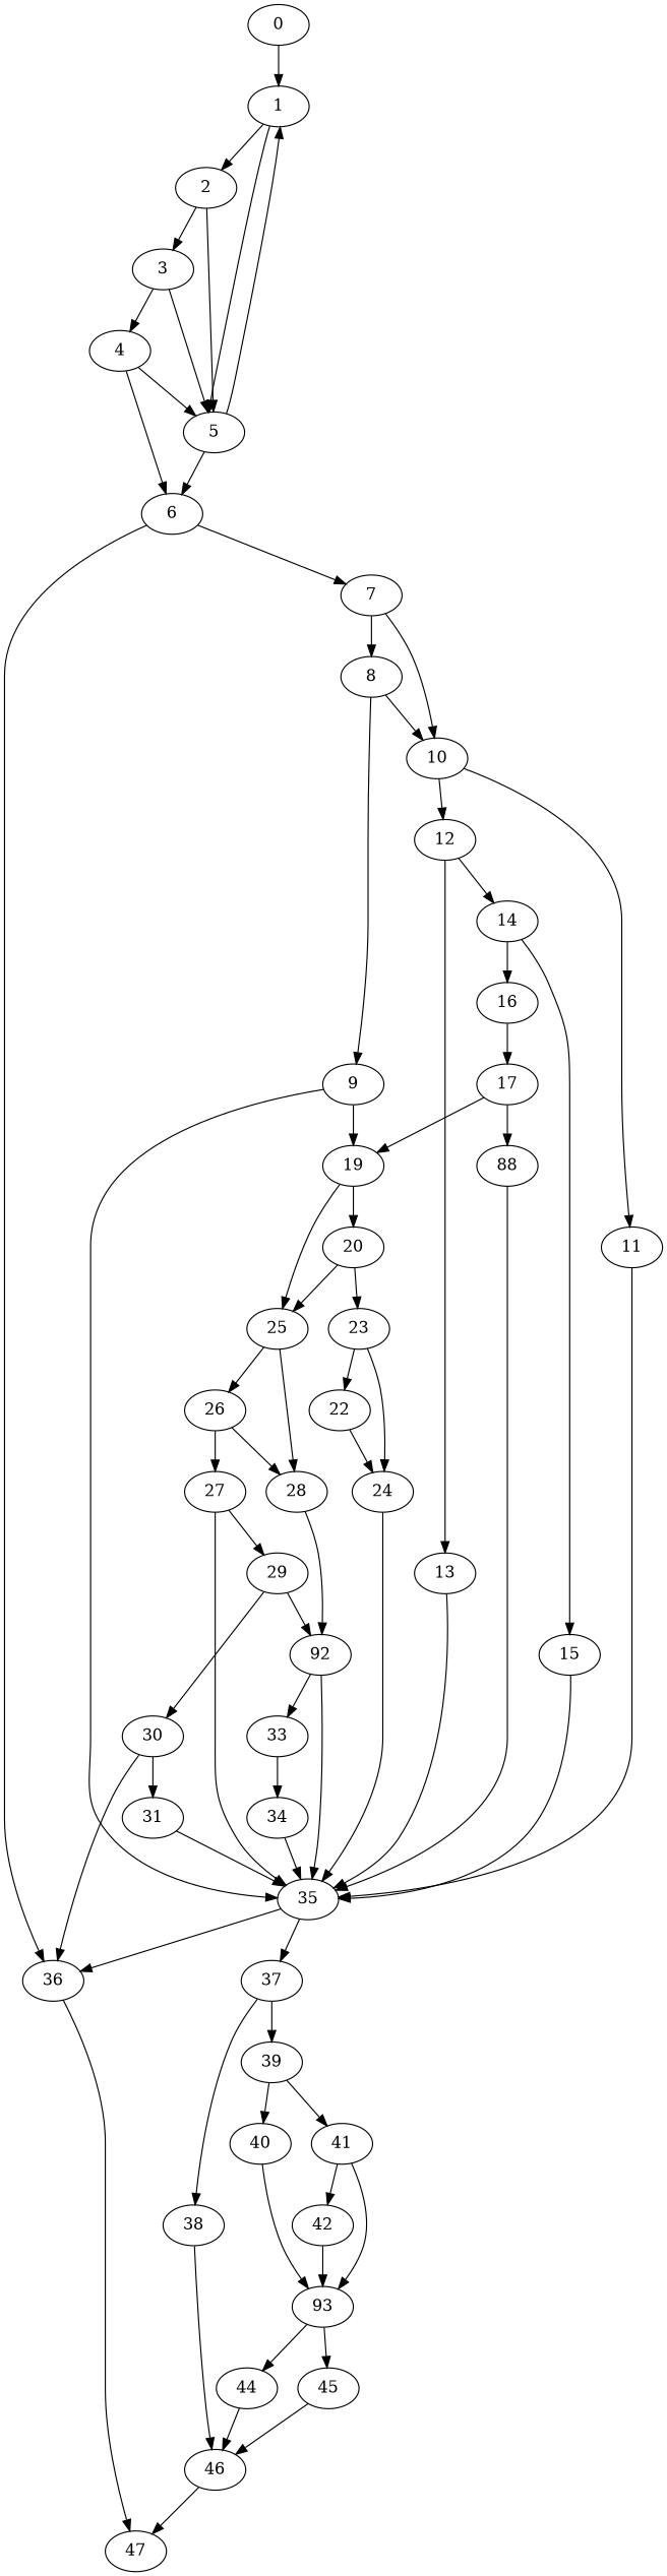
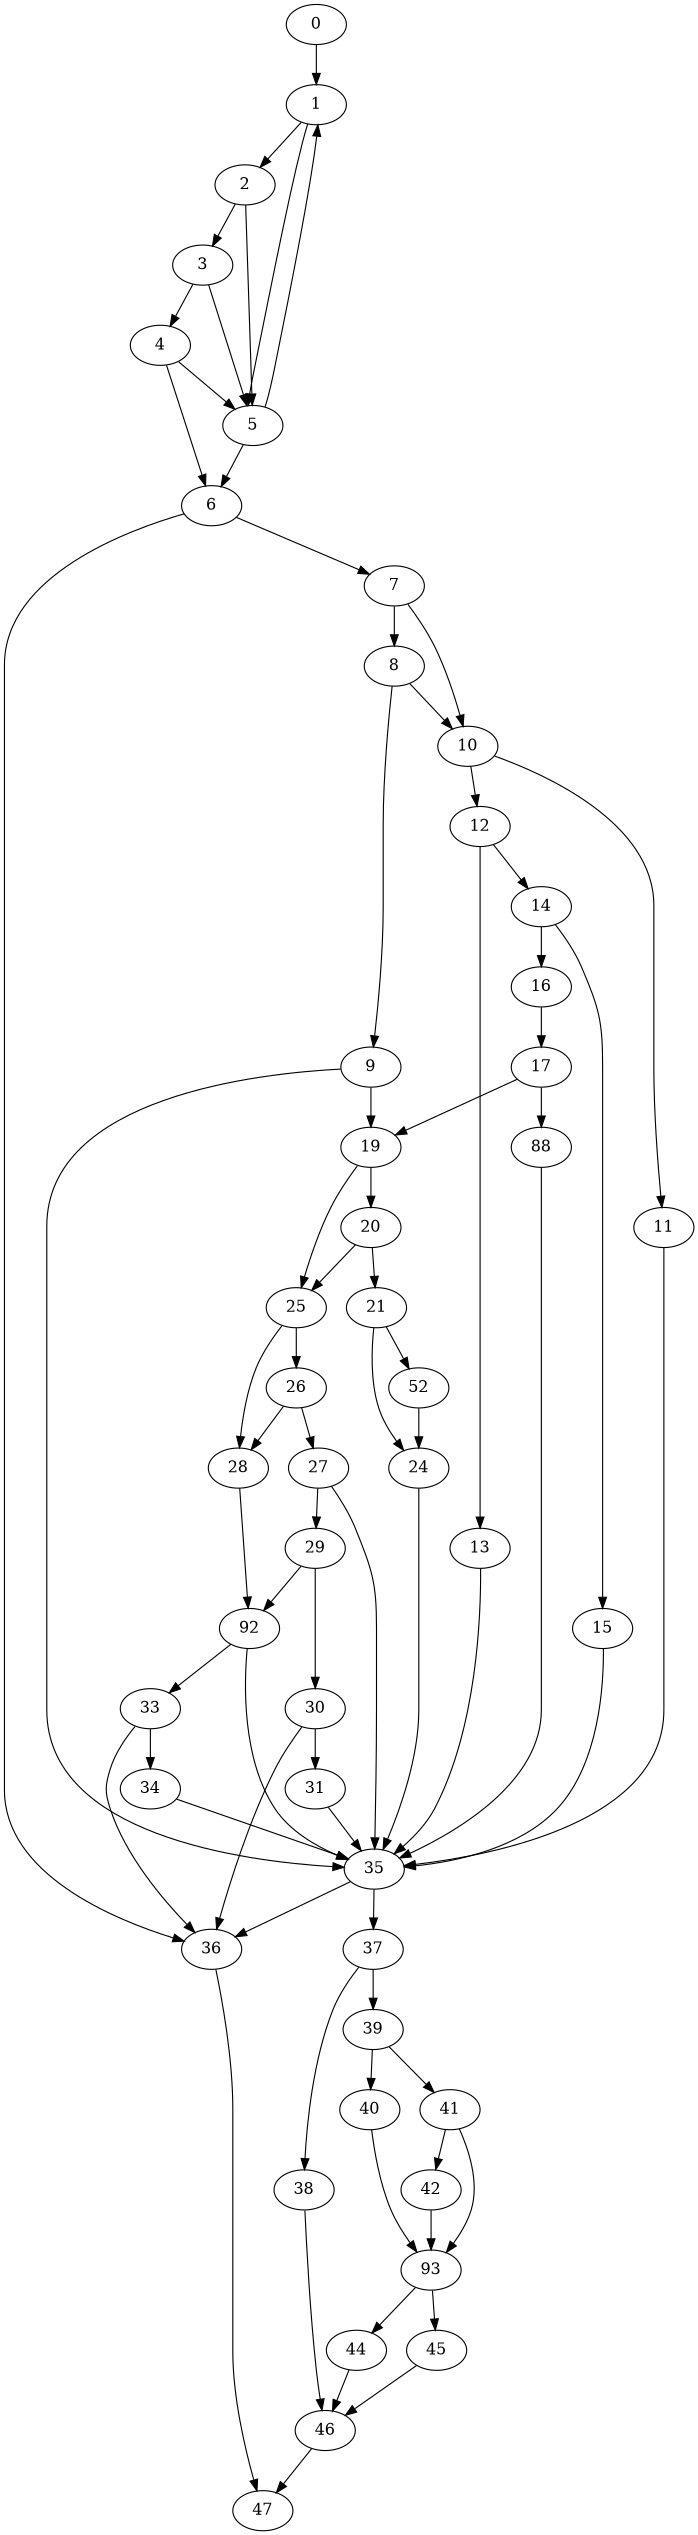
  digraph {
    0
    1
    2
    5
    3
    6
    4
    7
    36
    8
    10
    47
    9
    11
    12
    35
    19
    37
    13
    14
    15
    16
    17
    n24 [label=88]
    20
    25
-   21 [label=23]
+   21
    26
    28
-   22
+   22 [label=52]
    24
    27
    n33 [label=92]
    29
    30
    33
    31
    34
    38
    39
    46
    40
    41
    n44 [label=93]
    42
    44
    45
    0 -> 1
    1 -> 2
    1 -> 5
    2 -> 5
    2 -> 3
    5 -> 1
    5 -> 6
    3 -> 5
    3 -> 4
    6 -> 7
    6 -> 36
    4 -> 5
    4 -> 6
    7 -> 8
    7 -> 10
    36 -> 47
    8 -> 10
    8 -> 9
    10 -> 11
    10 -> 12
    9 -> 35
    9 -> 19
    11 -> 35
    12 -> 13
    12 -> 14
    35 -> 36
    35 -> 37
    19 -> 20
    19 -> 25
    37 -> 38
    37 -> 39
    13 -> 35
    14 -> 15
    14 -> 16
    15 -> 35
    16 -> 17
    17 -> 19
    17 -> n24
    n24 -> 35
    20 -> 25
    20 -> 21
    25 -> 26
    25 -> 28
    21 -> 22
    21 -> 24
    26 -> 28
    26 -> 27
    28 -> n33
    22 -> 24
    24 -> 35
    27 -> 35
    27 -> 29
    n33 -> 35
    n33 -> 33
    29 -> n33
    29 -> 30
    30 -> 36
    30 -> 31
+   33 -> 36
    33 -> 34
    31 -> 35
    34 -> 35
    38 -> 46
    39 -> 40
    39 -> 41
    46 -> 47
    40 -> n44
    41 -> n44
    41 -> 42
    n44 -> 44
    n44 -> 45
    42 -> n44
    44 -> 46
    45 -> 46
  }
